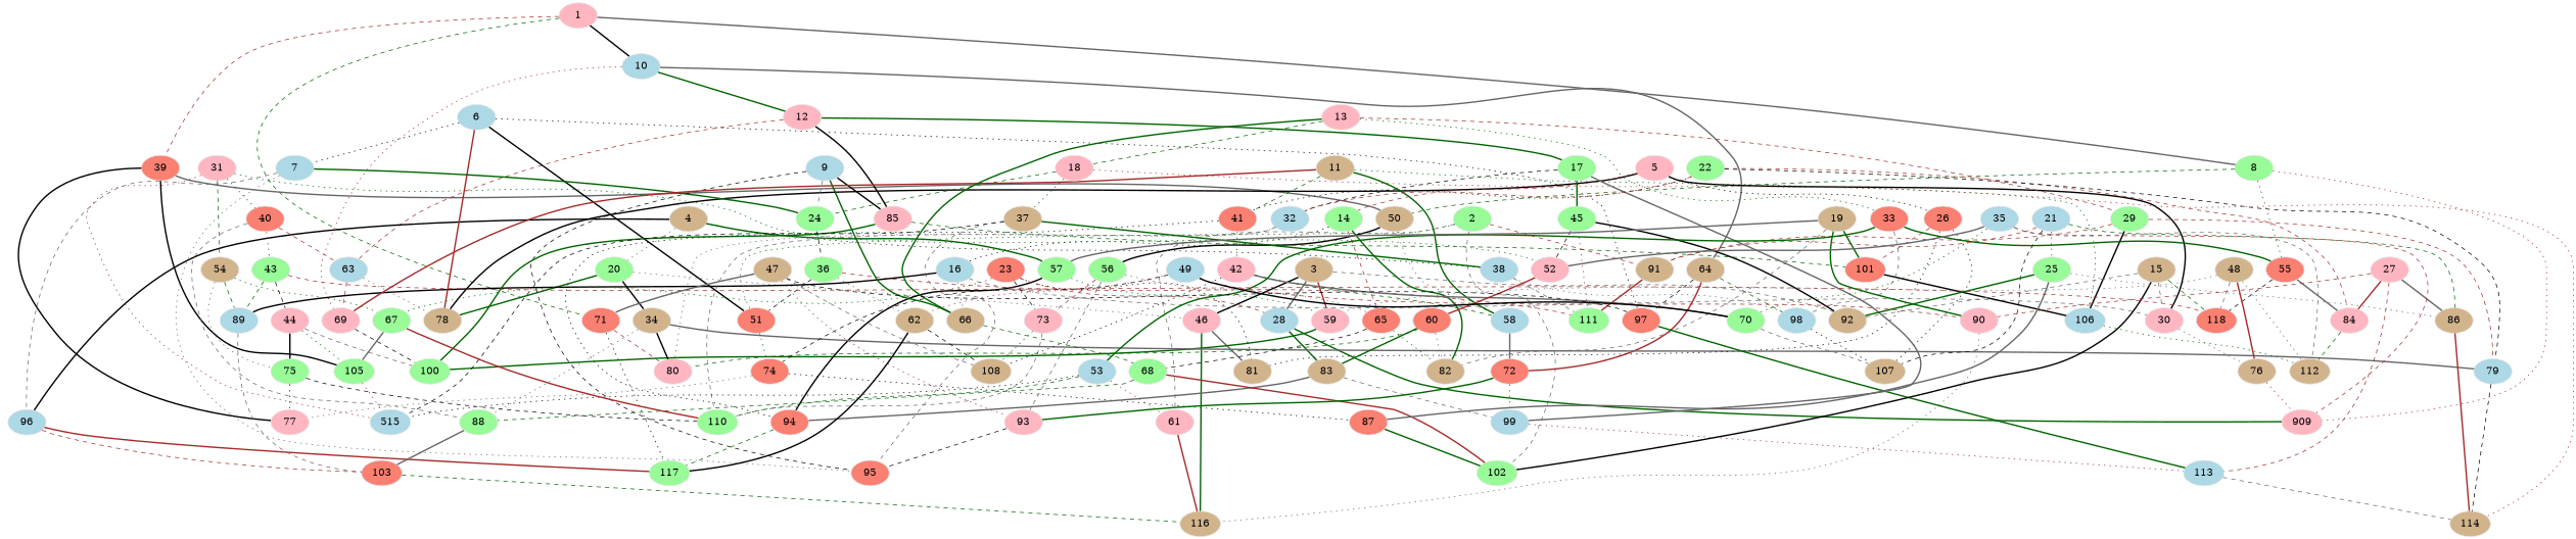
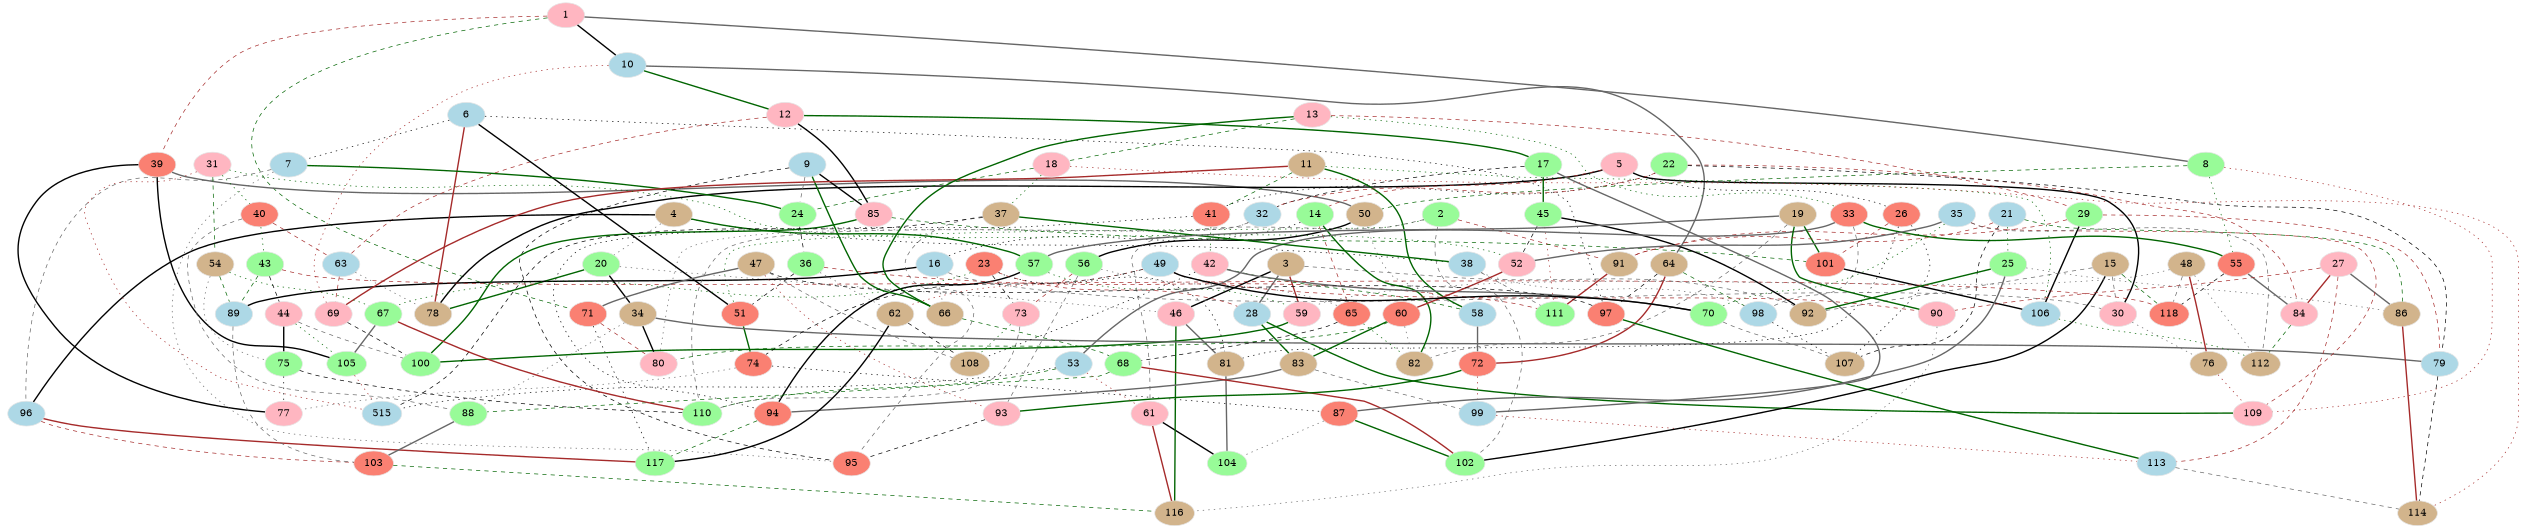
  graph {
    node [color=gray90 fillcolor=tan style=filled]
    edge [color=gray40 style=dashed]
    1 [fillcolor=lightpink]
    8 [fillcolor=palegreen]
    10 [fillcolor=lightblue]
    39 [fillcolor=salmon]
    71 [fillcolor=salmon]
    50
    55 [fillcolor=salmon]
-   109 [fillcolor=lightpink label=909]
+   109 [fillcolor=lightpink]
    12 [fillcolor=lightpink]
    64
    69 [fillcolor=lightpink]
    77 [fillcolor=lightpink]
    105 [fillcolor=palegreen]
    80 [fillcolor=lightpink]
    117 [fillcolor=palegreen]
    51 [fillcolor=salmon]
    2 [fillcolor=palegreen]
    61 [fillcolor=lightpink]
    91
    102 [fillcolor=palegreen]
    74 [fillcolor=salmon]
    116
+   104 [fillcolor=palegreen]
    111 [fillcolor=palegreen]
    3
    28 [fillcolor=lightblue]
    46 [fillcolor=lightpink]
    59 [fillcolor=lightpink]
    92
    83
    81
    100 [fillcolor=palegreen]
    4
    20 [fillcolor=palegreen]
    38 [fillcolor=lightblue]
    57 [fillcolor=palegreen]
    96 [fillcolor=lightblue]
    78
    34
    98 [fillcolor=lightblue]
    94 [fillcolor=salmon]
    103 [fillcolor=salmon]
    5 [fillcolor=lightpink]
    14 [fillcolor=palegreen]
    26 [fillcolor=salmon]
    30 [fillcolor=lightpink]
    16 [fillcolor=lightblue]
    65 [fillcolor=salmon]
    82
    101 [fillcolor=salmon]
    107
    76
    6 [fillcolor=lightblue]
    7 [fillcolor=lightblue]
    97 [fillcolor=salmon]
    24 [fillcolor=palegreen]
    95 [fillcolor=salmon]
    113 [fillcolor=lightblue]
    36 [fillcolor=palegreen]
    58 [fillcolor=lightblue]
    56 [fillcolor=palegreen]
    118 [fillcolor=salmon]
    84 [fillcolor=lightpink]
    9 [fillcolor=lightblue]
    66
    85 [fillcolor=lightpink]
    68 [fillcolor=palegreen]
    17 [fillcolor=palegreen]
    63 [fillcolor=lightblue]
    72 [fillcolor=salmon]
    11
    41 [fillcolor=salmon]
    106 [fillcolor=lightblue]
    42 [fillcolor=lightpink]
    112
    32 [fillcolor=lightblue]
    45 [fillcolor=palegreen]
    99 [fillcolor=lightblue]
    13 [fillcolor=lightpink]
    18 [fillcolor=lightpink]
    29 [fillcolor=palegreen]
    33 [fillcolor=salmon]
    37
    114
    79 [fillcolor=lightblue]
    53 [fillcolor=lightblue]
    89 [fillcolor=lightblue]
    15
    110 [fillcolor=palegreen]
    52 [fillcolor=lightpink]
    n91 [fillcolor=lightblue label=515]
    19
    90 [fillcolor=lightpink]
    88 [fillcolor=palegreen]
    21 [fillcolor=lightblue]
    25 [fillcolor=palegreen]
    86
    87 [fillcolor=salmon]
    22 [fillcolor=palegreen]
    23 [fillcolor=salmon]
    67 [fillcolor=palegreen]
    73 [fillcolor=lightpink]
    108
    62
    27 [fillcolor=lightpink]
    31 [fillcolor=lightpink]
    40 [fillcolor=salmon]
    54
    43 [fillcolor=palegreen]
    60 [fillcolor=salmon]
    75 [fillcolor=palegreen]
    35 [fillcolor=lightblue]
    70 [fillcolor=palegreen]
    44 [fillcolor=lightpink]
    47
    93 [fillcolor=lightpink]
    48
    49 [fillcolor=lightblue]
    1 -- 8 [style=bold]
    1 -- 10 [color=black style=bold]
    1 -- 39 [color=brown]
    1 -- 71 [color=darkgreen]
    8 -- 50 [color=darkgreen]
    8 -- 55 [color=darkgreen style=dotted]
    8 -- 109 [color=brown style=dotted]
    10 -- 12 [color=darkgreen style=bold]
    10 -- 64 [style=bold]
    10 -- 69 [color=brown style=dotted]
    39 -- 50 [style=bold]
    39 -- 77 [color=black style=bold]
    39 -- 105 [color=black style=bold]
    71 -- 80 [color=brown]
    71 -- 117 [color=black style=dotted]
    50 -- 58 [style=dotted]
    50 -- 56 [color=black style=bold]
    55 -- 118 [color=black]
    55 -- 84 [style=bold]
    12 -- 85 [color=black style=bold]
    12 -- 17 [color=darkgreen style=bold]
    12 -- 63 [color=brown]
    64 -- 98 [color=darkgreen]
    64 -- 97 [color=black]
    64 -- 72 [color=brown style=bold]
    69 -- 100 [color=black]
    105 -- n91 [color=brown style=dotted]
-   51 -- 74 [color=darkgreen style=dotted]
+   51 -- 74 [color=darkgreen style=bold]
    2 -- 51 [color=darkgreen style=dotted]
    2 -- 61
    2 -- 91 [color=brown]
    2 -- 102
    61 -- 116 [color=brown style=bold]
+   61 -- 104 [color=black style=bold]
    91 -- 111 [color=brown style=bold]
    74 -- 77 [style=dotted]
    74 -- 87 [color=black style=dotted]
    3 -- 28 [style=bold]
    3 -- 46 [color=black style=bold]
    3 -- 59 [color=brown style=bold]
    3 -- 92
    28 -- 109 [color=darkgreen style=bold]
    28 -- 83 [color=darkgreen style=bold]
    46 -- 116 [color=darkgreen style=bold]
    46 -- 81 [style=bold]
    59 -- 100 [color=darkgreen style=bold]
    83 -- 94 [style=bold]
    83 -- 99
+   81 -- 104 [style=bold]
    4 -- 20 [style=dotted]
    4 -- 38 [color=black style=dotted]
    4 -- 57 [color=darkgreen style=bold]
    4 -- 96 [color=black style=bold]
    20 -- 46 [style=dotted]
    20 -- 78 [color=darkgreen style=bold]
    20 -- 34 [color=black style=bold]
    38 -- 111
    38 -- 98 [style=dotted]
    57 -- 59 [color=darkgreen style=dotted]
    57 -- 94 [color=black style=bold]
    96 -- 117 [color=brown style=bold]
    96 -- 103 [color=brown]
    34 -- 80 [color=black style=bold]
    34 -- 79 [style=bold]
    34 -- 88 [style=dotted]
    98 -- 107 [color=black style=dotted]
    94 -- 117 [color=darkgreen]
    103 -- 116 [color=darkgreen]
    5 -- 78 [color=black style=bold]
    5 -- 14 [color=brown]
    5 -- 26 [color=black style=dotted]
    5 -- 30 [color=black style=bold]
    14 -- 16 [color=black style=dotted]
    14 -- 65 [color=brown]
    14 -- 82 [color=darkgreen style=bold]
    26 -- 81 [color=black style=dotted]
    26 -- 101 [color=brown]
    26 -- 107 [color=black style=dotted]
    30 -- 76 [style=dotted]
    16 -- 30
    16 -- 66 [style=dotted]
    16 -- 89 [color=black style=bold]
    65 -- 82 [color=darkgreen style=dotted]
    65 -- 68 [color=black]
    101 -- 106 [color=black style=bold]
    76 -- 109 [color=brown style=dotted]
    6 -- 51 [color=black style=bold]
    6 -- 78 [color=brown style=bold]
    6 -- 7 [color=black style=dotted]
    6 -- 97 [color=black style=dotted]
    7 -- 96
    7 -- 24 [color=darkgreen style=bold]
    7 -- 95 [style=dotted]
    97 -- 113 [color=darkgreen style=bold]
    24 -- 36 [color=black]
    113 -- 114
    36 -- 51 [color=black]
    36 -- 111 [color=brown]
    36 -- 62 [style=dotted]
    58 -- 72 [style=bold]
    56 -- 65 [style=dotted]
    56 -- 73 [color=brown]
    56 -- 93
    84 -- 112 [color=darkgreen]
    9 -- 24
    9 -- 95 [color=black]
    9 -- 66 [color=darkgreen style=bold]
    9 -- 85 [color=black style=bold]
    66 -- 68 [color=darkgreen]
    85 -- 100 [color=darkgreen style=bold]
    85 -- 101 [color=darkgreen]
    68 -- 102 [color=brown style=bold]
    68 -- 88 [color=darkgreen]
    17 -- 32 [color=black]
    17 -- 45 [color=darkgreen style=bold]
    17 -- 99 [style=bold]
    63 -- 69 [color=brown]
    63 -- 78 [style=dotted]
    72 -- 99 [color=brown style=dotted]
    72 -- 93 [color=darkgreen style=bold]
    11 -- 69 [color=brown style=bold]
    11 -- 58 [color=darkgreen style=bold]
    11 -- 41 [color=darkgreen]
    11 -- 106 [color=darkgreen style=dotted]
    41 -- 94 [color=black style=dotted]
    41 -- 42 [color=darkgreen style=dotted]
    106 -- 112 [color=darkgreen style=dotted]
    42 -- 58 [color=darkgreen]
    42 -- 108 [color=black style=dotted]
    42 -- 70 [style=bold]
    32 -- 80 [style=dotted]
    32 -- 110
    45 -- 111 [color=brown style=dotted]
    45 -- 92 [color=black style=bold]
    45 -- 52 [color=black]
    99 -- 113 [color=brown style=dotted]
    13 -- 66 [color=darkgreen style=bold]
    13 -- 18 [color=darkgreen]
    13 -- 29 [color=brown]
    13 -- 33 [color=darkgreen style=dotted]
    18 -- 24 [color=darkgreen]
    18 -- 37 [color=darkgreen style=dotted]
    18 -- 114 [color=brown style=dotted]
    29 -- 91 [color=brown]
    29 -- 106 [color=black style=bold]
    29 -- 79 [color=brown]
    33 -- 55 [color=darkgreen style=bold]
    33 -- 98
-   33 -- 53 [color=darkgreen style=bold]
+   33 -- 53 [style=bold]
    37 -- 38 [color=darkgreen style=bold]
    37 -- 95
    37 -- n91 [color=black]
    79 -- 114 [color=black]
    53 -- 61 [color=brown style=dotted]
    53 -- 110 [color=darkgreen]
    53 -- n91 [color=black style=dotted]
    89 -- 103
    15 -- 102 [color=black style=bold]
    15 -- 92
    15 -- 30
    15 -- 118 [color=darkgreen]
    52 -- 60 [color=brown style=bold]
    19 -- 57 [style=bold]
    19 -- 82
    19 -- 101 [color=darkgreen style=bold]
    19 -- 90 [color=darkgreen style=bold]
    90 -- 116 [style=dotted]
    88 -- 103 [style=bold]
    21 -- 91 [color=brown]
    21 -- 107 [color=black]
    21 -- 25 [color=darkgreen style=dotted]
    21 -- 86 [color=darkgreen]
    25 -- 92 [color=darkgreen style=bold]
    25 -- 86 [style=dotted]
    25 -- 87 [style=bold]
    86 -- 114 [color=brown style=bold]
    87 -- 102 [color=darkgreen style=bold]
+   87 -- 104 [style=dotted]
    22 -- 84 [color=brown]
    22 -- 41 [color=black style=dotted]
    22 -- 32 [color=brown]
    22 -- 79 [color=black]
    23 -- 28 [color=brown]
    23 -- 81 [color=black style=dotted]
    23 -- 67 [color=darkgreen style=dotted]
    23 -- 73 [color=black]
    67 -- 105 [style=bold]
    67 -- 110 [color=brown style=bold]
    73 -- 110
    73 -- 108 [color=darkgreen style=dotted]
    62 -- 117 [color=black style=bold]
    62 -- 108 [color=black]
    27 -- 113 [color=brown]
    27 -- 84 [color=brown style=bold]
    27 -- 90 [color=brown]
    27 -- 86 [style=bold]
    31 -- 52 [color=darkgreen style=dotted]
    31 -- n91 [color=brown style=dotted]
    31 -- 40 [color=darkgreen style=dotted]
    31 -- 54 [color=darkgreen]
    40 -- 63 [color=brown]
    40 -- 88
    40 -- 43 [color=darkgreen style=dotted]
    54 -- 89 [color=darkgreen]
    54 -- 67 [color=darkgreen style=dotted]
    54 -- 75 [style=dotted]
    43 -- 118 [color=brown]
    43 -- 89 [color=darkgreen]
    43 -- 44 [color=black]
    60 -- 80 [color=darkgreen]
    60 -- 83 [color=darkgreen style=bold]
    60 -- 82 [style=dotted]
    75 -- 77 [color=black style=dotted]
    75 -- 110 [color=black]
    35 -- 109 [color=brown]
    35 -- 112
    35 -- 52 [style=bold]
    35 -- 70 [color=darkgreen style=dotted]
    70 -- 107
    44 -- 105 [color=darkgreen style=dotted]
    44 -- 100
    44 -- 75 [color=black style=bold]
    47 -- 71 [style=bold]
    47 -- 97 [color=black]
    47 -- 108
    47 -- 93 [color=brown style=dotted]
    93 -- 95 [color=black]
    48 -- 59 [style=dotted]
    48 -- 76 [color=brown style=bold]
    48 -- 118
    48 -- 112 [style=dotted]
    49 -- 74 [color=black]
    49 -- 90 [color=brown]
    49 -- 62 [color=brown style=dotted]
    49 -- 70 [color=black style=bold]
  }
